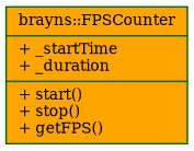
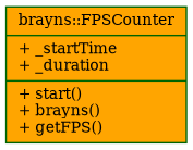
  digraph {
    fontname="DejaVu Serif"
-   n1 [color=darkgreen fillcolor=orange fontcolor=black fontname="DejaVu Serif" fontsize=10 height=0.2 label="{brayns::FPSCounter\n|+ _startTime\l+ _duration\l|+ start()\l+ stop()\l+ getFPS()\l}" shape=record style=filled width=0.4]
+   n1 [color=darkgreen fillcolor=orange fontcolor=black fontname="DejaVu Serif" fontsize=10 height=0.2 label="{brayns::FPSCounter\n|+ _startTime\l+ _duration\l|+ start()\l+ brayns()\l+ getFPS()\l}" shape=record style=filled width=0.4]
  }
